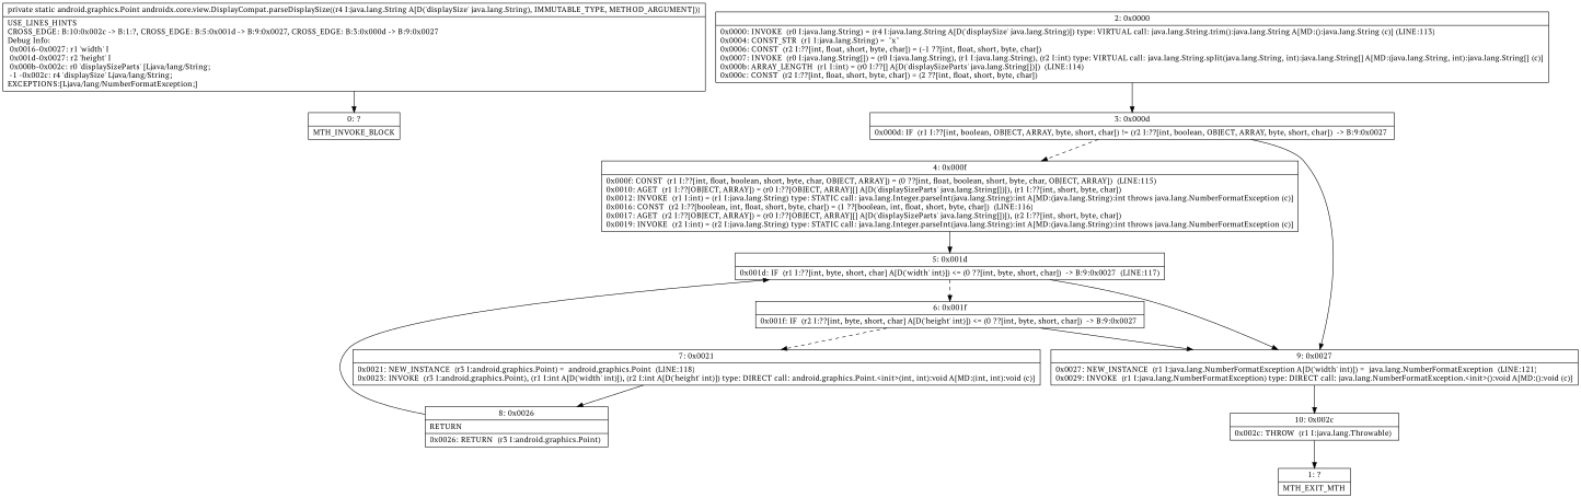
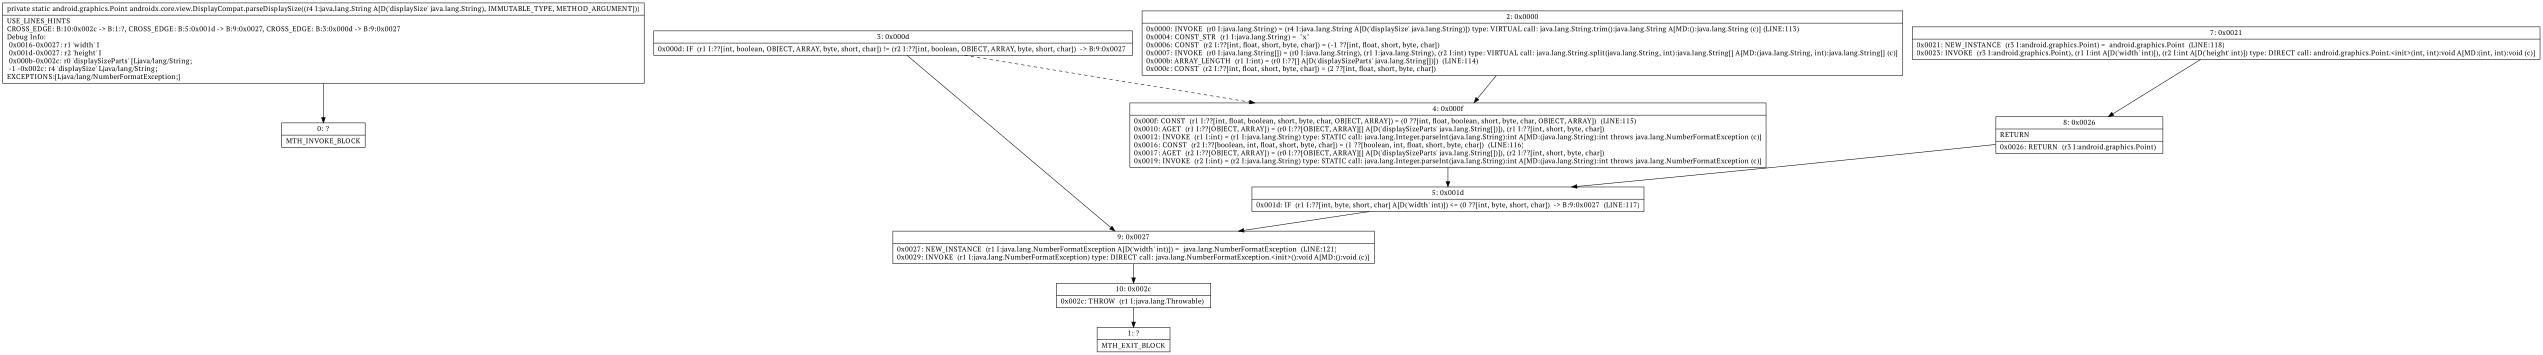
  digraph {
    fontname="PT Serif"
    node [fontname="PT Serif" shape=record]
    edge [fontname="PT Serif"]
    n1 [label="{0\:\ ?|MTH_INVOKE_BLOCK\l}"]
    n2 [label="{2\:\ 0x0000|0x0000: INVOKE  (r0 I:java.lang.String) = (r4 I:java.lang.String A[D('displaySize' java.lang.String)]) type: VIRTUAL call: java.lang.String.trim():java.lang.String A[MD:():java.lang.String (c)] (LINE:113)\l0x0004: CONST_STR  (r1 I:java.lang.String) =  \"x\" \l0x0006: CONST  (r2 I:??[int, float, short, byte, char]) = (\-1 ??[int, float, short, byte, char]) \l0x0007: INVOKE  (r0 I:java.lang.String[]) = (r0 I:java.lang.String), (r1 I:java.lang.String), (r2 I:int) type: VIRTUAL call: java.lang.String.split(java.lang.String, int):java.lang.String[] A[MD:(java.lang.String, int):java.lang.String[] (c)]\l0x000b: ARRAY_LENGTH  (r1 I:int) = (r0 I:??[] A[D('displaySizeParts' java.lang.String[])])  (LINE:114)\l0x000c: CONST  (r2 I:??[int, float, short, byte, char]) = (2 ??[int, float, short, byte, char]) \l}"]
    n3 [label="{3\:\ 0x000d|0x000d: IF  (r1 I:??[int, boolean, OBJECT, ARRAY, byte, short, char]) != (r2 I:??[int, boolean, OBJECT, ARRAY, byte, short, char])  \-\> B:9:0x0027 \l}"]
    n4 [label="{4\:\ 0x000f|0x000f: CONST  (r1 I:??[int, float, boolean, short, byte, char, OBJECT, ARRAY]) = (0 ??[int, float, boolean, short, byte, char, OBJECT, ARRAY])  (LINE:115)\l0x0010: AGET  (r1 I:??[OBJECT, ARRAY]) = (r0 I:??[OBJECT, ARRAY][] A[D('displaySizeParts' java.lang.String[])]), (r1 I:??[int, short, byte, char]) \l0x0012: INVOKE  (r1 I:int) = (r1 I:java.lang.String) type: STATIC call: java.lang.Integer.parseInt(java.lang.String):int A[MD:(java.lang.String):int throws java.lang.NumberFormatException (c)]\l0x0016: CONST  (r2 I:??[boolean, int, float, short, byte, char]) = (1 ??[boolean, int, float, short, byte, char])  (LINE:116)\l0x0017: AGET  (r2 I:??[OBJECT, ARRAY]) = (r0 I:??[OBJECT, ARRAY][] A[D('displaySizeParts' java.lang.String[])]), (r2 I:??[int, short, byte, char]) \l0x0019: INVOKE  (r2 I:int) = (r2 I:java.lang.String) type: STATIC call: java.lang.Integer.parseInt(java.lang.String):int A[MD:(java.lang.String):int throws java.lang.NumberFormatException (c)]\l}"]
    n5 [label="{9\:\ 0x0027|0x0027: NEW_INSTANCE  (r1 I:java.lang.NumberFormatException A[D('width' int)]) =  java.lang.NumberFormatException  (LINE:121)\l0x0029: INVOKE  (r1 I:java.lang.NumberFormatException) type: DIRECT call: java.lang.NumberFormatException.\<init\>():void A[MD:():void (c)]\l}"]
    n6 [label="{5\:\ 0x001d|0x001d: IF  (r1 I:??[int, byte, short, char] A[D('width' int)]) \<= (0 ??[int, byte, short, char])  \-\> B:9:0x0027  (LINE:117)\l}"]
    n7 [label="{10\:\ 0x002c|0x002c: THROW  (r1 I:java.lang.Throwable) \l}"]
-   n8 [label="{6\:\ 0x001f|0x001f: IF  (r2 I:??[int, byte, short, char] A[D('height' int)]) \<= (0 ??[int, byte, short, char])  \-\> B:9:0x0027 \l}"]
    n9 [label="{7\:\ 0x0021|0x0021: NEW_INSTANCE  (r3 I:android.graphics.Point) =  android.graphics.Point  (LINE:118)\l0x0023: INVOKE  (r3 I:android.graphics.Point), (r1 I:int A[D('width' int)]), (r2 I:int A[D('height' int)]) type: DIRECT call: android.graphics.Point.\<init\>(int, int):void A[MD:(int, int):void (c)]\l}"]
    n10 [label="{8\:\ 0x0026|RETURN\l|0x0026: RETURN  (r3 I:android.graphics.Point) \l}"]
-   n11 [label="{1\:\ ?|MTH_EXIT_MTH\l}"]
+   n11 [label="{1\:\ ?|MTH_EXIT_BLOCK\l}"]
    n12 [label="{private static android.graphics.Point androidx.core.view.DisplayCompat.parseDisplaySize((r4 I:java.lang.String A[D('displaySize' java.lang.String), IMMUTABLE_TYPE, METHOD_ARGUMENT]))  | USE_LINES_HINTS\lCROSS_EDGE: B:10:0x002c \-\> B:1:?, CROSS_EDGE: B:5:0x001d \-\> B:9:0x0027, CROSS_EDGE: B:3:0x000d \-\> B:9:0x0027\lDebug Info:\l  0x0016\-0x0027: r1 'width' I\l  0x001d\-0x0027: r2 'height' I\l  0x000b\-0x002c: r0 'displaySizeParts' [Ljava\/lang\/String;\l  \-1 \-0x002c: r4 'displaySize' Ljava\/lang\/String;\lEXCEPTIONS:[Ljava\/lang\/NumberFormatException;]\l}"]
-   n2 -> n3
+   n2 -> n4
    n3 -> n4 [style=dashed]
    n3 -> n5
    n4 -> n6
    n5 -> n7
    n6 -> n5
-   n6 -> n8 [style=dashed]
    n7 -> n11
-   n8 -> n5
-   n8 -> n9 [style=dashed]
    n9 -> n10
    n10 -> n6
    n12 -> n1
  }
